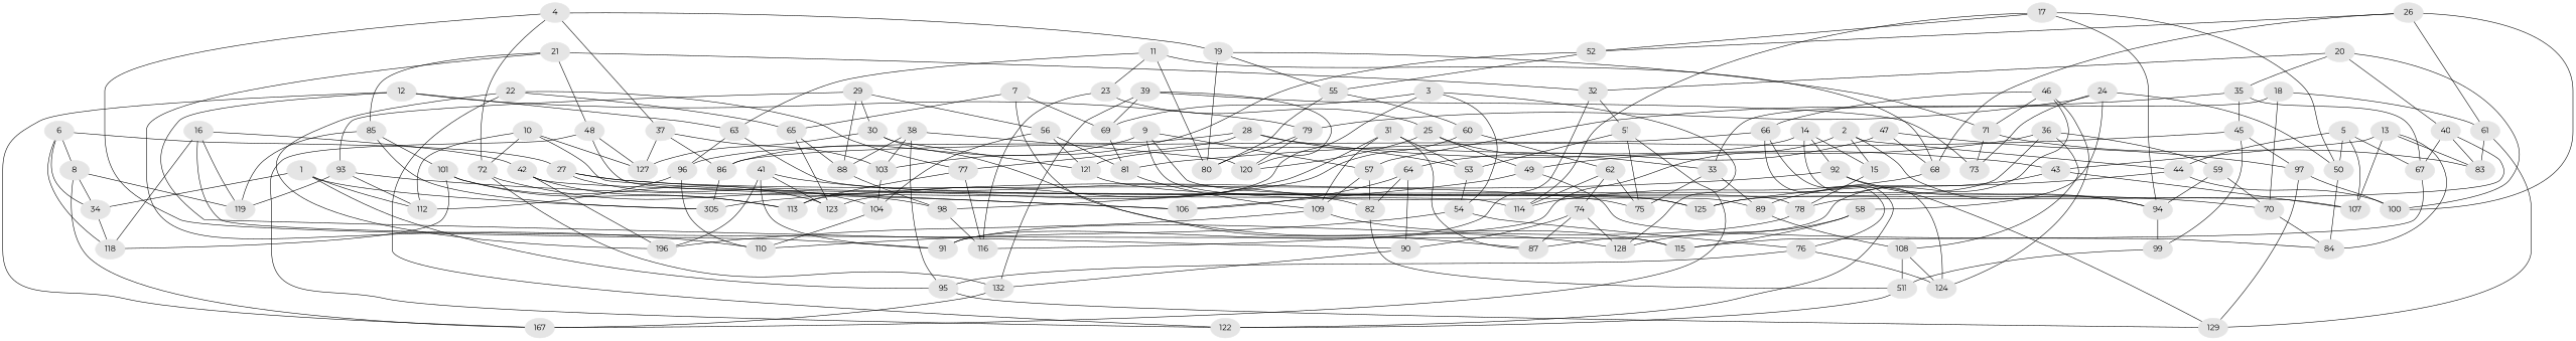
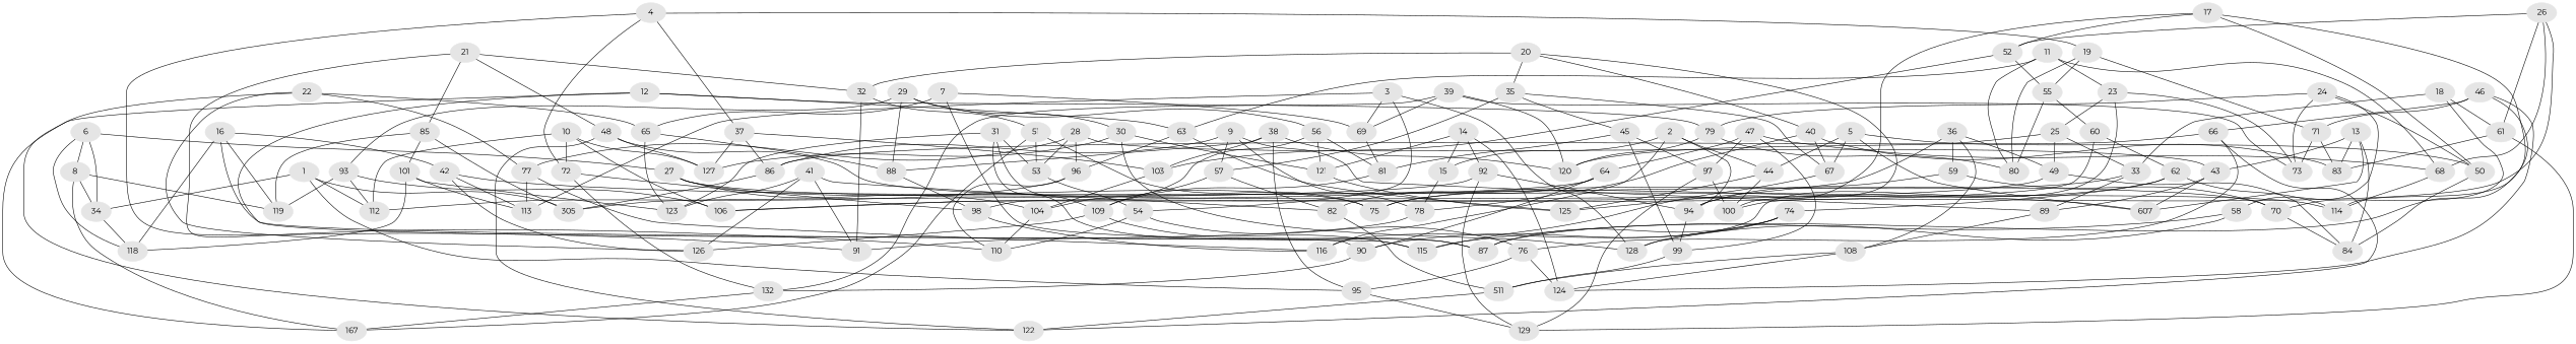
  graph {
    fontname=Montserrat
    node [color=gray90 fontname=Montserrat style=filled]
    edge [fontname=Montserrat]
    1
    34
    95
    n4 [label=305]
    112
    118
    129
    2
    15
    44
    94
    116
    78
    100
    125
    99
    3
    54
    69
    113
    128
    110
    76
    81
    4
    19
    37
    72
    91
    80
    55
    71
    86
    127
    103
    n36 [label=132]
    98
    5
    50
    67
-   107
+   107 [label=607]
    84
    115
    6
    8
    27
    n47 [label=167]
    119
    70
    75
    104
    7
    65
    87
    18
    33
    61
    88
    123
    9
    57
    89
    109
    82
    108
    10
    106
    11
    23
    63
    68
    25
    73
    96
    114
    12
    79
    90
    120
    13
    43
    83
    14
    92
    121
    124
    60
    62
    16
    42
-   126 [label=196]
+   126
    17
    52
    59
    20
    32
    35
    40
    51
    45
    21
    48
    85
    122
    101
    22
    77
    49
    24
    58
    26
    28
    53
    29
    30
    56
    93
    31
    97
    36
    n121 [label=511]
    38
    39
    41
    46
    66
    47
    64
    74
    1 -- 34
    1 -- 95
    1 -- n4
    1 -- 112
    34 -- 118
    95 -- 129
    2 -- 15
    2 -- 44
    2 -- 94
    2 -- 116
    15 -- 78
    44 -- 100
    44 -- 125
    94 -- 99
    78 -- 91
    99 -- n121
    3 -- 54
    3 -- 69
    3 -- 113
    3 -- 128
    54 -- 110
    54 -- 76
    69 -- 81
    76 -- 95
    76 -- 124
    81 -- 109
    4 -- 19
    4 -- 37
    4 -- 72
    4 -- 91
    19 -- 80
    19 -- 55
    19 -- 71
    37 -- 86
    37 -- 127
    37 -- 103
    72 -- n36
    72 -- 98
    55 -- 80
    55 -- 60
    71 -- 73
    71 -- 83
    86 -- n4
    103 -- 104
    n36 -- n47
    98 -- 116
    5 -- 44
    5 -- 50
    5 -- 67
    5 -- 107
    50 -- 84
    67 -- 115
    6 -- 34
    6 -- 118
    6 -- 8
    6 -- 27
    8 -- 34
    8 -- n47
    8 -- 119
    27 -- 70
    27 -- 75
    27 -- 104
    70 -- 84
    104 -- 110
    7 -- 69
    7 -- 65
    7 -- 87
    65 -- 88
    65 -- 123
    18 -- 70
    18 -- 33
    18 -- 61
    33 -- 75
    33 -- 89
    61 -- 129
    61 -- 83
    88 -- 98
    9 -- 78
    9 -- 86
    9 -- 57
    9 -- 89
    57 -- 109
    57 -- 82
    89 -- 108
    109 -- 115
    109 -- 126
    82 -- n121
    108 -- 124
    108 -- n121
    10 -- 112
    10 -- 72
    10 -- 127
    10 -- 106
    11 -- 80
    11 -- 23
    11 -- 63
    11 -- 68
    23 -- 116
    23 -- 25
+   23 -- 73
    63 -- 125
    63 -- 96
    68 -- 114
    25 -- 33
    25 -- 120
    25 -- 49
    96 -- 112
    96 -- 110
    12 -- n47
    12 -- 63
    12 -- 79
    12 -- 90
    79 -- 80
    79 -- 120
    90 -- n36
    13 -- 107
    13 -- 84
    13 -- 43
    13 -- 83
    43 -- 107
    43 -- 89
    14 -- 15
    14 -- 92
    14 -- 121
    14 -- 124
    92 -- n4
    92 -- 129
    92 -- 94
    121 -- 125
    60 -- 98
    60 -- 62
    62 -- 75
    62 -- 114
    62 -- 74
    16 -- 118
    16 -- 115
    16 -- 119
    16 -- 42
    42 -- 113
    42 -- 107
    42 -- 126
    17 -- 94
    17 -- 50
    17 -- 114
    17 -- 52
    52 -- 55
    52 -- 103
    59 -- 94
    59 -- 70
    20 -- 100
    20 -- 32
    20 -- 35
    20 -- 40
    32 -- 91
    32 -- 51
    35 -- 67
    35 -- 57
    35 -- 45
    40 -- 78
    40 -- 67
    40 -- 83
    51 -- n47
    51 -- 75
    51 -- 53
    45 -- 99
    45 -- 81
    45 -- 97
    21 -- 110
    21 -- 32
    21 -- 48
    21 -- 85
    48 -- 127
    48 -- 114
    48 -- 122
    85 -- n4
    85 -- 119
    85 -- 101
    101 -- 118
    101 -- 113
    101 -- 123
    22 -- 65
    22 -- 126
    22 -- 122
    22 -- 77
    77 -- 116
    77 -- 113
    49 -- 84
    49 -- 106
    24 -- 50
    24 -- 73
    24 -- 79
    24 -- 58
    58 -- 128
    58 -- 115
    26 -- 100
    26 -- 61
    26 -- 68
    26 -- 52
    28 -- 96
    28 -- 43
    28 -- 77
    28 -- 53
    53 -- 54
    29 -- 88
    29 -- 30
    29 -- 56
    29 -- 93
    30 -- 128
    30 -- 127
    30 -- 121
    56 -- 81
    56 -- 104
    56 -- 121
    93 -- 112
    93 -- 119
    93 -- 106
    31 -- 87
    31 -- 123
    31 -- 109
    31 -- 53
    97 -- 129
    97 -- 100
    36 -- 125
    36 -- 108
    36 -- 59
    36 -- 49
    n121 -- 122
    38 -- 95
    38 -- 103
    38 -- 88
    38 -- 120
    39 -- 69
    39 -- n36
    39 -- 73
    39 -- 120
    41 -- 91
    41 -- 123
    41 -- 82
    41 -- 126
    46 -- 71
    46 -- 87
    46 -- 124
    46 -- 66
    66 -- 76
    66 -- 86
    66 -- 122
+   47 -- 99
    47 -- 68
    47 -- 97
    47 -- 64
    64 -- 82
    64 -- 106
    64 -- 90
    74 -- 128
    74 -- 87
    74 -- 90
  }
